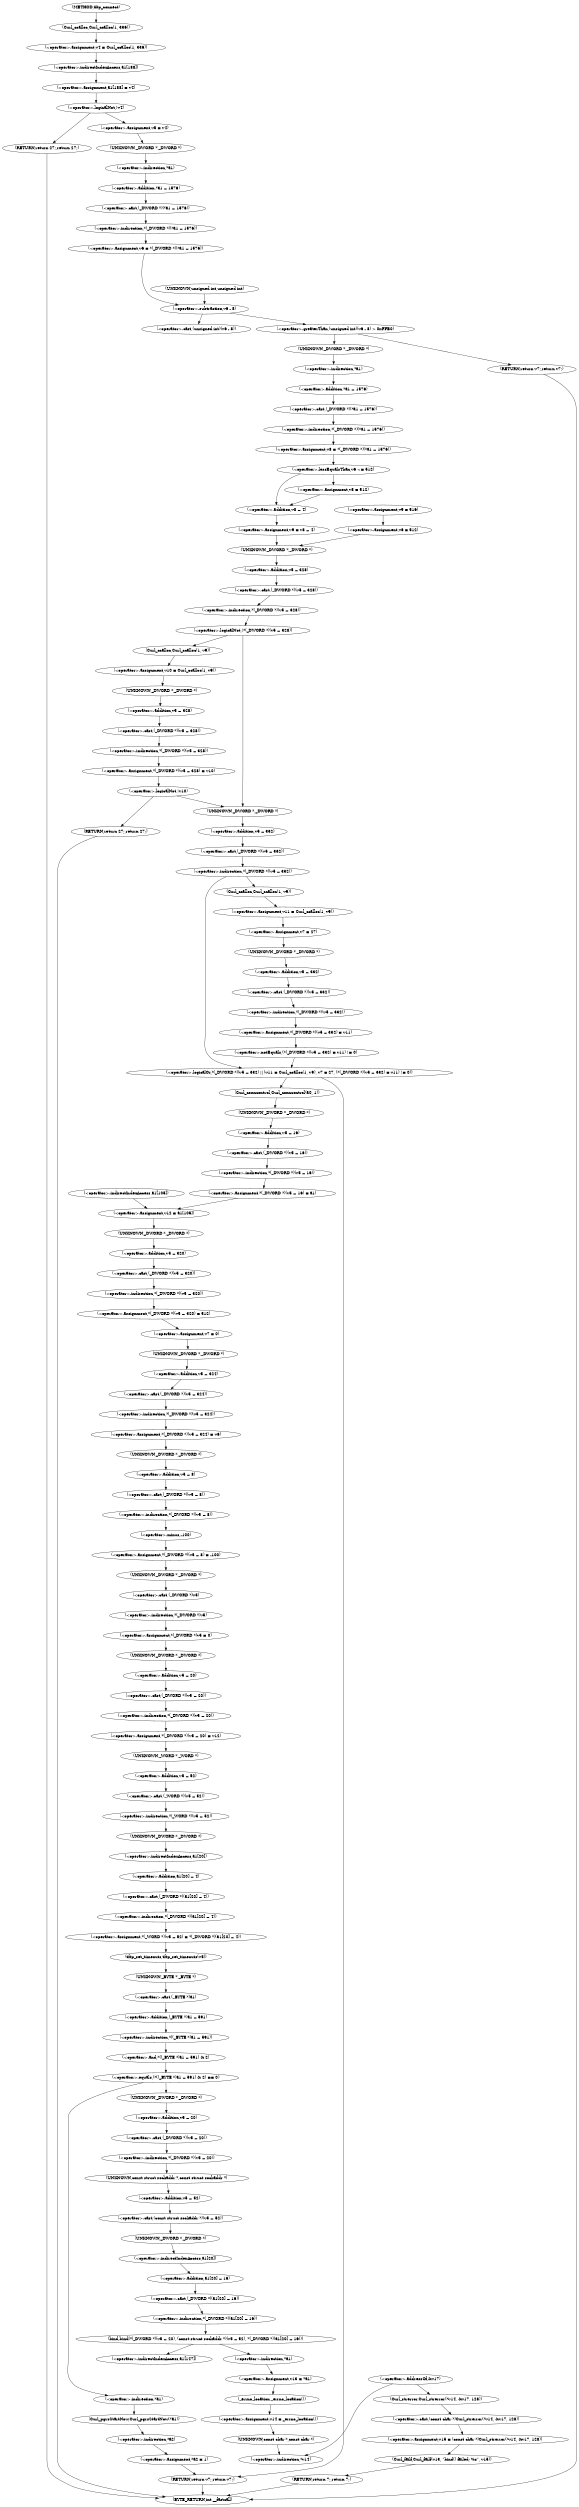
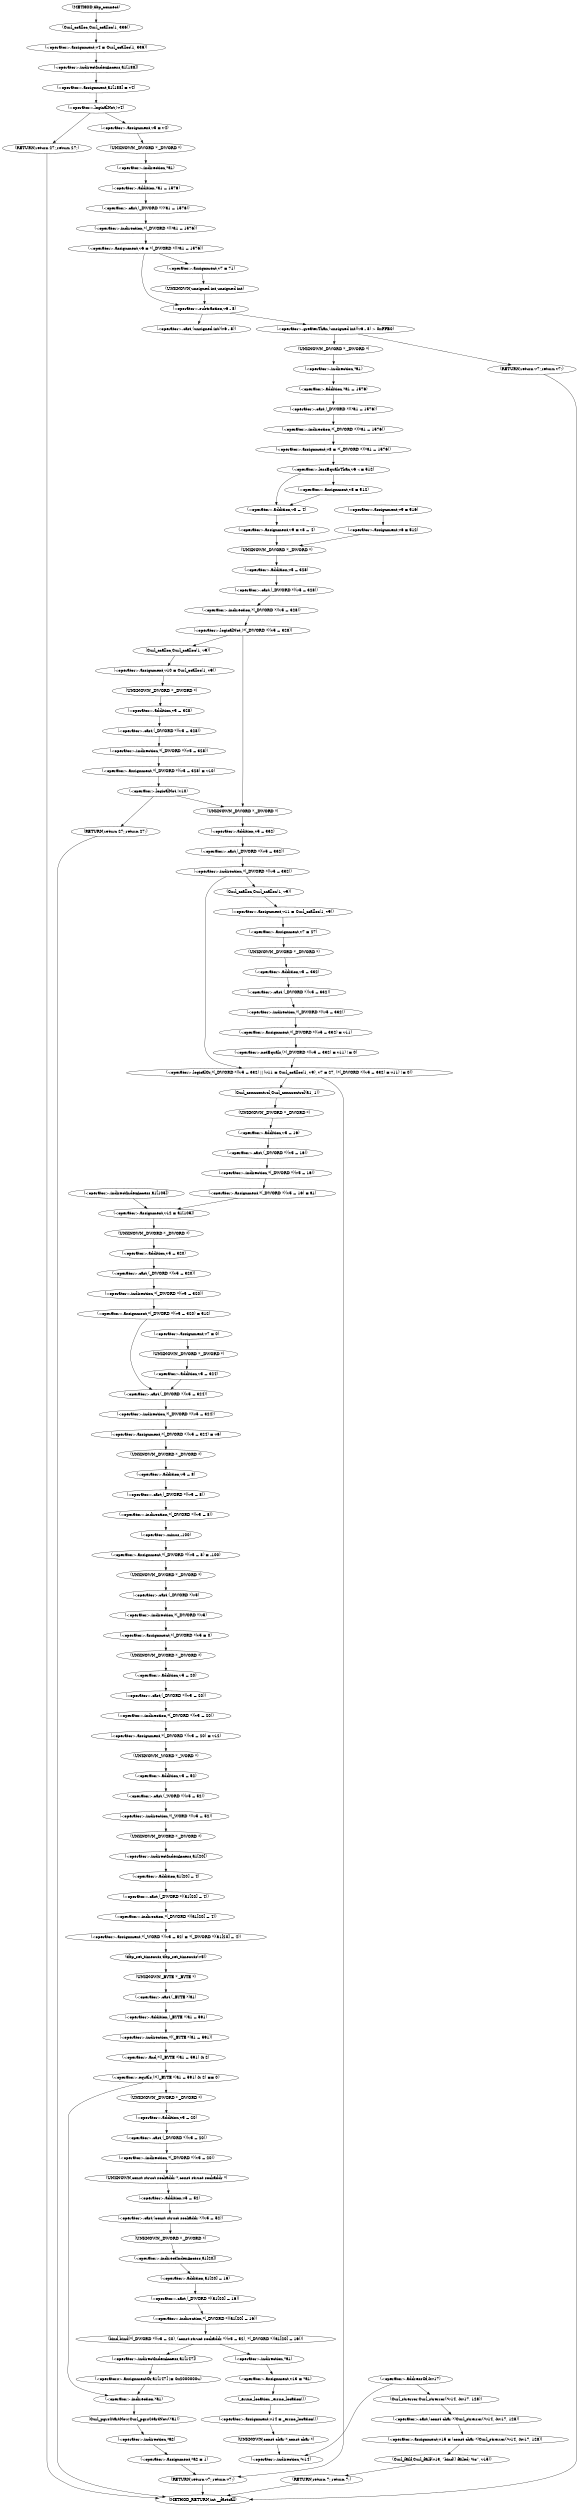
  digraph {
    n1 [label="(<operator>.assignment,v4 = Curl_ccalloc(1, 336))"]
    n2 [label="(<operator>.indirectIndexAccess,a1[188])"]
    n3 [label="(<operator>.assignment,a1[188] = v4)"]
    n4 [label="(Curl_ccalloc,Curl_ccalloc(1, 336))"]
    n5 [label="(<operator>.logicalNot,!v4)"]
    n6 [label="(RETURN,return 27;,return 27;)"]
    n7 [label="(<operator>.assignment,v5 = v4)"]
-   n8 [label="(BYTE_RETURN,int __fastcall)"]
+   n8 [label="(METHOD_RETURN,int __fastcall)"]
    n9 [label="(UNKNOWN,_DWORD *,_DWORD *)"]
    n10 [label="(<operator>.indirection,*a1)"]
    n11 [label="(<operator>.assignment,v6 = *(_DWORD *)(*a1 + 1576))"]
+   n12 [label="(<operator>.assignment,v7 = 71)"]
    n13 [label="(<operator>.subtraction,v6 - 8)"]
    n14 [label="(UNKNOWN,unsigned int,unsigned int)"]
    n15 [label="(<operator>.assignment,v9 = 516)"]
    n16 [label="(<operator>.assignment,v6 = 512)"]
    n17 [label="(<operator>.indirection,*(_DWORD *)(*a1 + 1576))"]
    n18 [label="(<operator>.cast,(_DWORD *)(*a1 + 1576))"]
    n19 [label="(<operator>.addition,*a1 + 1576)"]
    n20 [label="(<operator>.greaterThan,(unsigned int)(v6 - 8) > 0xFFB0)"]
    n21 [label="(RETURN,return v7;,return v7;)"]
    n22 [label="(UNKNOWN,_DWORD *,_DWORD *)"]
    n23 [label="(<operator>.indirection,*a1)"]
    n24 [label="(<operator>.cast,(unsigned int)(v6 - 8))"]
    n25 [label="(<operator>.assignment,v8 = *(_DWORD *)(*a1 + 1576))"]
    n26 [label="(<operator>.lessEqualsThan,v6 <= 512)"]
    n27 [label="(<operator>.assignment,v8 = 512)"]
    n28 [label="(<operator>.addition,v8 + 4)"]
    n29 [label="(<operator>.indirection,*(_DWORD *)(*a1 + 1576))"]
    n30 [label="(<operator>.cast,(_DWORD *)(*a1 + 1576))"]
    n31 [label="(<operator>.addition,*a1 + 1576)"]
    n32 [label="(<operator>.assignment,v9 = v8 + 4)"]
    n33 [label="(UNKNOWN,_DWORD *,_DWORD *)"]
    n34 [label="(<operator>.addition,v5 + 328)"]
    n35 [label="(<operator>.logicalNot,!*(_DWORD *)(v5 + 328))"]
    n36 [label="(Curl_ccalloc,Curl_ccalloc(1, v9))"]
    n37 [label="(UNKNOWN,_DWORD *,_DWORD *)"]
    n38 [label="(<operator>.assignment,v10 = Curl_ccalloc(1, v9))"]
    n39 [label="(<operator>.addition,v5 + 332)"]
    n40 [label="(<operator>.indirection,*(_DWORD *)(v5 + 328))"]
    n41 [label="(<operator>.cast,(_DWORD *)(v5 + 328))"]
    n42 [label="(UNKNOWN,_DWORD *,_DWORD *)"]
    n43 [label="(<operator>.addition,v5 + 328)"]
    n44 [label="(<operator>.assignment,*(_DWORD *)(v5 + 328) = v10)"]
    n45 [label="(<operator>.logicalNot,!v10)"]
    n46 [label="(RETURN,return 27;,return 27;)"]
    n47 [label="(<operator>.indirection,*(_DWORD *)(v5 + 328))"]
    n48 [label="(<operator>.cast,(_DWORD *)(v5 + 328))"]
    n49 [label="(<operator>.logicalOr,*(_DWORD *)(v5 + 332) || (v11 = Curl_ccalloc(1, v9), v7 = 27, (*(_DWORD *)(v5 + 332) = v11) != 0))"]
-   n50 [label="(Curl_conncontrol,Curl_conncontrol(a0, 1))"]
+   n50 [label="(Curl_conncontrol,Curl_conncontrol(a1, 1))"]
    n51 [label="(RETURN,return v7;,return v7;)"]
    n52 [label="(UNKNOWN,_DWORD *,_DWORD *)"]
    n53 [label="(<operator>.indirection,*(_DWORD *)(v5 + 332))"]
    n54 [label="(Curl_ccalloc,Curl_ccalloc(1, v9))"]
    n55 [label="(<operator>.assignment,v11 = Curl_ccalloc(1, v9))"]
    n56 [label="(<operator>.cast,(_DWORD *)(v5 + 332))"]
    n57 [label="(<operator>.assignment,v7 = 27)"]
    n58 [label="(UNKNOWN,_DWORD *,_DWORD *)"]
    n59 [label="(<operator>.addition,v5 + 332)"]
    n60 [label="(<operator>.notEquals,(*(_DWORD *)(v5 + 332) = v11) != 0)"]
    n61 [label="(<operator>.assignment,*(_DWORD *)(v5 + 332) = v11)"]
    n62 [label="(<operator>.indirection,*(_DWORD *)(v5 + 332))"]
    n63 [label="(<operator>.cast,(_DWORD *)(v5 + 332))"]
    n64 [label="(<operator>.addition,v5 + 16)"]
    n65 [label="(<operator>.assignment,*(_DWORD *)(v5 + 16) = a1)"]
    n66 [label="(<operator>.assignment,v12 = a1[105])"]
    n67 [label="(<operator>.indirectIndexAccess,a1[105])"]
    n68 [label="(<operator>.indirection,*(_DWORD *)(v5 + 16))"]
    n69 [label="(<operator>.cast,(_DWORD *)(v5 + 16))"]
    n70 [label="(UNKNOWN,_DWORD *,_DWORD *)"]
    n71 [label="(<operator>.addition,v5 + 320)"]
    n72 [label="(<operator>.assignment,*(_DWORD *)(v5 + 320) = 512)"]
    n73 [label="(<operator>.assignment,v7 = 0)"]
    n74 [label="(UNKNOWN,_DWORD *,_DWORD *)"]
    n75 [label="(<operator>.indirection,*(_DWORD *)(v5 + 320))"]
    n76 [label="(<operator>.cast,(_DWORD *)(v5 + 320))"]
    n77 [label="(<operator>.addition,v5 + 324)"]
    n78 [label="(<operator>.assignment,*(_DWORD *)(v5 + 324) = v6)"]
    n79 [label="(UNKNOWN,_DWORD *,_DWORD *)"]
    n80 [label="(<operator>.addition,v5 + 8)"]
    n81 [label="(<operator>.indirection,*(_DWORD *)(v5 + 324))"]
    n82 [label="(<operator>.cast,(_DWORD *)(v5 + 324))"]
    n83 [label="(<operator>.assignment,*(_DWORD *)(v5 + 8) = -100)"]
    n84 [label="(UNKNOWN,_DWORD *,_DWORD *)"]
    n85 [label="(<operator>.cast,(_DWORD *)v5)"]
    n86 [label="(<operator>.indirection,*(_DWORD *)(v5 + 8))"]
    n87 [label="(<operator>.minus,-100)"]
    n88 [label="(<operator>.cast,(_DWORD *)(v5 + 8))"]
    n89 [label="(<operator>.assignment,*(_DWORD *)v5 = 0)"]
    n90 [label="(UNKNOWN,_DWORD *,_DWORD *)"]
    n91 [label="(<operator>.addition,v5 + 20)"]
    n92 [label="(<operator>.indirection,*(_DWORD *)v5)"]
    n93 [label="(<operator>.assignment,*(_DWORD *)(v5 + 20) = v12)"]
    n94 [label="(UNKNOWN,_WORD *,_WORD *)"]
    n95 [label="(<operator>.addition,v5 + 52)"]
    n96 [label="(<operator>.indirection,*(_DWORD *)(v5 + 20))"]
    n97 [label="(<operator>.cast,(_DWORD *)(v5 + 20))"]
    n98 [label="(<operator>.assignment,*(_WORD *)(v5 + 52) = *(_DWORD *)(a1[20] + 4))"]
    n99 [label="(tftp_set_timeouts,tftp_set_timeouts(v5))"]
    n100 [label="(UNKNOWN,_BYTE *,_BYTE *)"]
    n101 [label="(<operator>.indirection,*(_WORD *)(v5 + 52))"]
    n102 [label="(UNKNOWN,_DWORD *,_DWORD *)"]
    n103 [label="(<operator>.indirectIndexAccess,a1[20])"]
    n104 [label="(<operator>.cast,(_WORD *)(v5 + 52))"]
    n105 [label="(<operator>.indirection,*(_DWORD *)(a1[20] + 4))"]
    n106 [label="(<operator>.cast,(_DWORD *)(a1[20] + 4))"]
    n107 [label="(<operator>.addition,a1[20] + 4)"]
    n108 [label="(<operator>.cast,(_BYTE *)a1)"]
    n109 [label="(<operator>.equals,(*((_BYTE *)a1 + 591) & 2) == 0)"]
    n110 [label="(UNKNOWN,_DWORD *,_DWORD *)"]
    n111 [label="(<operator>.indirection,*a1)"]
    n112 [label="(<operator>.addition,v5 + 20)"]
    n113 [label="(Curl_pgrsStartNow,Curl_pgrsStartNow(*a1))"]
    n114 [label="(<operator>.and,*((_BYTE *)a1 + 591) & 2)"]
    n115 [label="(<operator>.indirection,*((_BYTE *)a1 + 591))"]
    n116 [label="(<operator>.addition,(_BYTE *)a1 + 591)"]
    n117 [label="(bind,bind(*(_DWORD *)(v5 + 20), (const struct sockaddr *)(v5 + 52), *(_DWORD *)(a1[20] + 16)))"]
    n118 [label="(<operator>.indirection,*a1)"]
    n119 [label="(<operator>.indirectIndexAccess,a1[147])"]
    n120 [label="(<operator>.assignment,v13 = *a1)"]
+   n121 [label="(<operators>.assignmentOr,a1[147] |= 0x2000000u)"]
    n122 [label="(<operator>.indirection,*(_DWORD *)(v5 + 20))"]
    n123 [label="(UNKNOWN,const struct sockaddr *,const struct sockaddr *)"]
    n124 [label="(<operator>.addition,v5 + 52)"]
    n125 [label="(<operator>.cast,(_DWORD *)(v5 + 20))"]
    n126 [label="(<operator>.cast,(const struct sockaddr *)(v5 + 52))"]
    n127 [label="(UNKNOWN,_DWORD *,_DWORD *)"]
    n128 [label="(<operator>.indirectIndexAccess,a1[20])"]
    n129 [label="(<operator>.indirection,*(_DWORD *)(a1[20] + 16))"]
    n130 [label="(<operator>.cast,(_DWORD *)(a1[20] + 16))"]
    n131 [label="(<operator>.addition,a1[20] + 16)"]
    n132 [label="(_errno_location,_errno_location())"]
    n133 [label="(<operator>.assignment,v14 = _errno_location())"]
    n134 [label="(UNKNOWN,const char *,const char *)"]
    n135 [label="(<operator>.indirection,*v14)"]
    n136 [label="(<operator>.assignment,v15 = (const char *)Curl_strerror(*v14, &v17, 128))"]
    n137 [label="(Curl_failf,Curl_failf(v13, \"bind() failed; %s\", v15))"]
    n138 [label="(RETURN,return 7;,return 7;)"]
    n139 [label="(<operator>.cast,(const char *)Curl_strerror(*v14, &v17, 128))"]
    n140 [label="(Curl_strerror,Curl_strerror(*v14, &v17, 128))"]
    n141 [label="(<operator>.addressOf,&v17)"]
    n142 [label="(<operator>.indirection,*a2)"]
    n143 [label="(<operator>.assignment,*a2 = 1)"]
    n144 [label="(METHOD,tftp_connect)"]
    n1 -> n2
    n2 -> n3
    n3 -> n5
    n4 -> n1
    n5 -> n6
    n5 -> n7
    n6 -> n8
    n7 -> n9
    n9 -> n10
    n10 -> n19
+   n11 -> n12
    n11 -> n13
+   n12 -> n14
    n13 -> n20
    n13 -> n24
    n14 -> n13
    n15 -> n16
    n16 -> n33
    n17 -> n11
    n18 -> n17
    n19 -> n18
    n20 -> n21
    n20 -> n22
    n21 -> n8
    n22 -> n23
    n23 -> n31
    n25 -> n26
    n26 -> n27
    n26 -> n28
    n27 -> n28
    n28 -> n32
    n29 -> n25
    n30 -> n29
    n31 -> n30
    n32 -> n33
    n33 -> n34
    n34 -> n41
    n35 -> n36
    n35 -> n37
    n36 -> n38
    n37 -> n39
    n38 -> n42
    n39 -> n56
    n40 -> n35
    n41 -> n40
    n42 -> n43
    n43 -> n48
    n44 -> n45
    n45 -> n37
    n45 -> n46
    n46 -> n8
    n47 -> n44
    n48 -> n47
    n49 -> n50
    n49 -> n51
    n50 -> n52
    n51 -> n8
    n52 -> n64
    n53 -> n49
    n53 -> n54
    n54 -> n55
    n55 -> n57
    n56 -> n53
    n57 -> n58
    n58 -> n59
    n59 -> n63
    n60 -> n49
    n61 -> n60
    n62 -> n61
    n63 -> n62
    n64 -> n69
    n65 -> n66
    n66 -> n70
    n67 -> n66
    n68 -> n65
    n69 -> n68
    n70 -> n71
    n71 -> n76
-   n72 -> n73
+   n72 -> n82
    n73 -> n74
    n74 -> n77
    n75 -> n72
    n76 -> n75
    n77 -> n82
    n78 -> n79
    n79 -> n80
    n80 -> n88
    n81 -> n78
    n82 -> n81
    n83 -> n84
    n84 -> n85
    n85 -> n92
    n86 -> n87
    n87 -> n83
    n88 -> n86
    n89 -> n90
    n90 -> n91
    n91 -> n97
    n92 -> n89
    n93 -> n94
    n94 -> n95
    n95 -> n104
    n96 -> n93
    n97 -> n96
    n98 -> n99
    n99 -> n100
    n100 -> n108
    n101 -> n102
    n102 -> n103
    n103 -> n107
    n104 -> n101
    n105 -> n98
    n106 -> n105
    n107 -> n106
    n108 -> n116
    n109 -> n110
    n109 -> n111
    n110 -> n112
    n111 -> n113
    n112 -> n125
    n113 -> n142
    n114 -> n109
    n115 -> n114
    n116 -> n115
    n117 -> n118
    n117 -> n119
    n118 -> n120
+   n119 -> n121
    n120 -> n132
+   n121 -> n111
    n122 -> n123
    n123 -> n124
    n124 -> n126
    n125 -> n122
    n126 -> n127
    n127 -> n128
    n128 -> n131
    n129 -> n117
    n130 -> n129
    n131 -> n130
    n132 -> n133
    n133 -> n134
    n134 -> n135
    n136 -> n137
    n137 -> n138
    n138 -> n8
    n139 -> n136
    n140 -> n139
    n141 -> n135
    n141 -> n140
    n142 -> n143
    n143 -> n51
    n144 -> n4
  }
